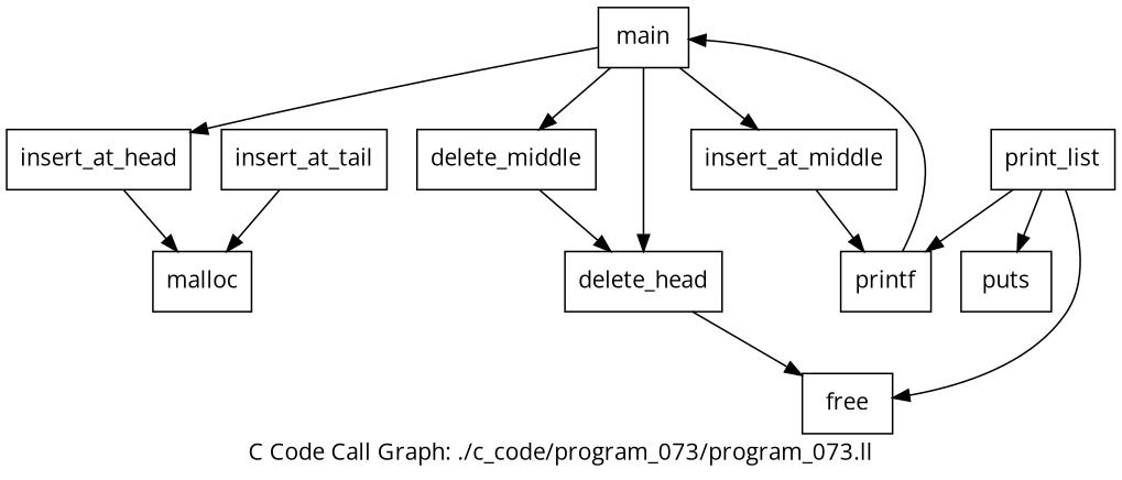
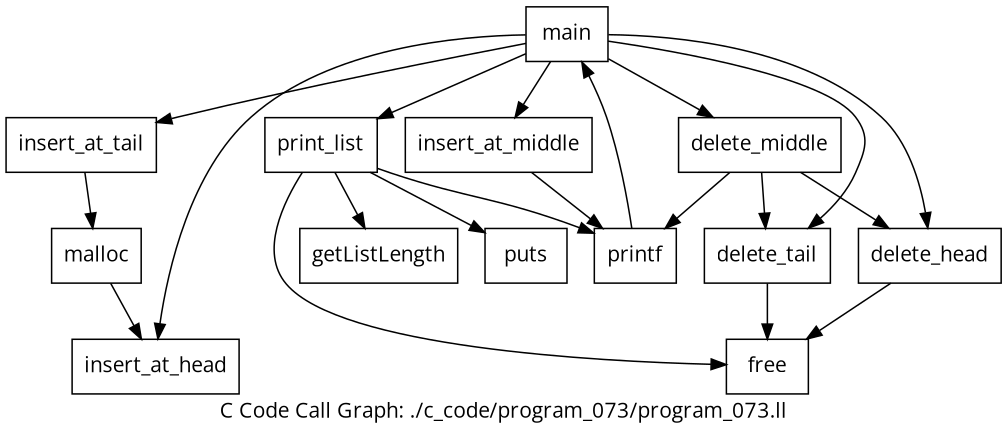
  digraph {
    fontname="Open Sans"
    label="C Code Call Graph: ./c_code/program_073/program_073.ll"
    node [fontname="Open Sans" shape=record]
    edge [fontname="Open Sans"]
    n1 [label="{main}"]
    n2 [label="{insert_at_head}"]
    n3 [label="{print_list}"]
    n4 [label="{delete_middle}"]
    n5 [label="{insert_at_tail}"]
+   n6 [label="{delete_tail}"]
    n7 [label="{insert_at_middle}"]
    n8 [label="{delete_head}"]
    n9 [label="{printf}"]
    n10 [label="{malloc}"]
+   n11 [label="{getListLength}"]
    n12 [label="{puts}"]
    n13 [label="{free}"]
    n1 -> n2
+   n1 -> n3
    n1 -> n4
+   n1 -> n5
+   n1 -> n6
    n1 -> n7
    n1 -> n8
-   n2 -> n10
+   n10 -> n2
    n3 -> n9
+   n3 -> n11
    n3 -> n12
    n3 -> n13
+   n4 -> n6
    n4 -> n8
+   n4 -> n9
    n5 -> n10
+   n6 -> n13
    n7 -> n9
    n8 -> n13
    n9 -> n1
  }
